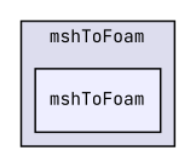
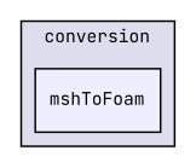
  digraph {
    compound=true
    rankdir=LR
    fontname="JetBrains Mono"
    n1 [fillcolor="#eeeeff" fontname="JetBrains Mono" fontsize=10 label=mshToFoam pencolor=black shape=box style=filled]
    subgraph cluster_1 {
      bgcolor="#ddddee"
      fontsize=10
-     label=mshToFoam
+     label=conversion
      pencolor=black
      n1
    }
  }
